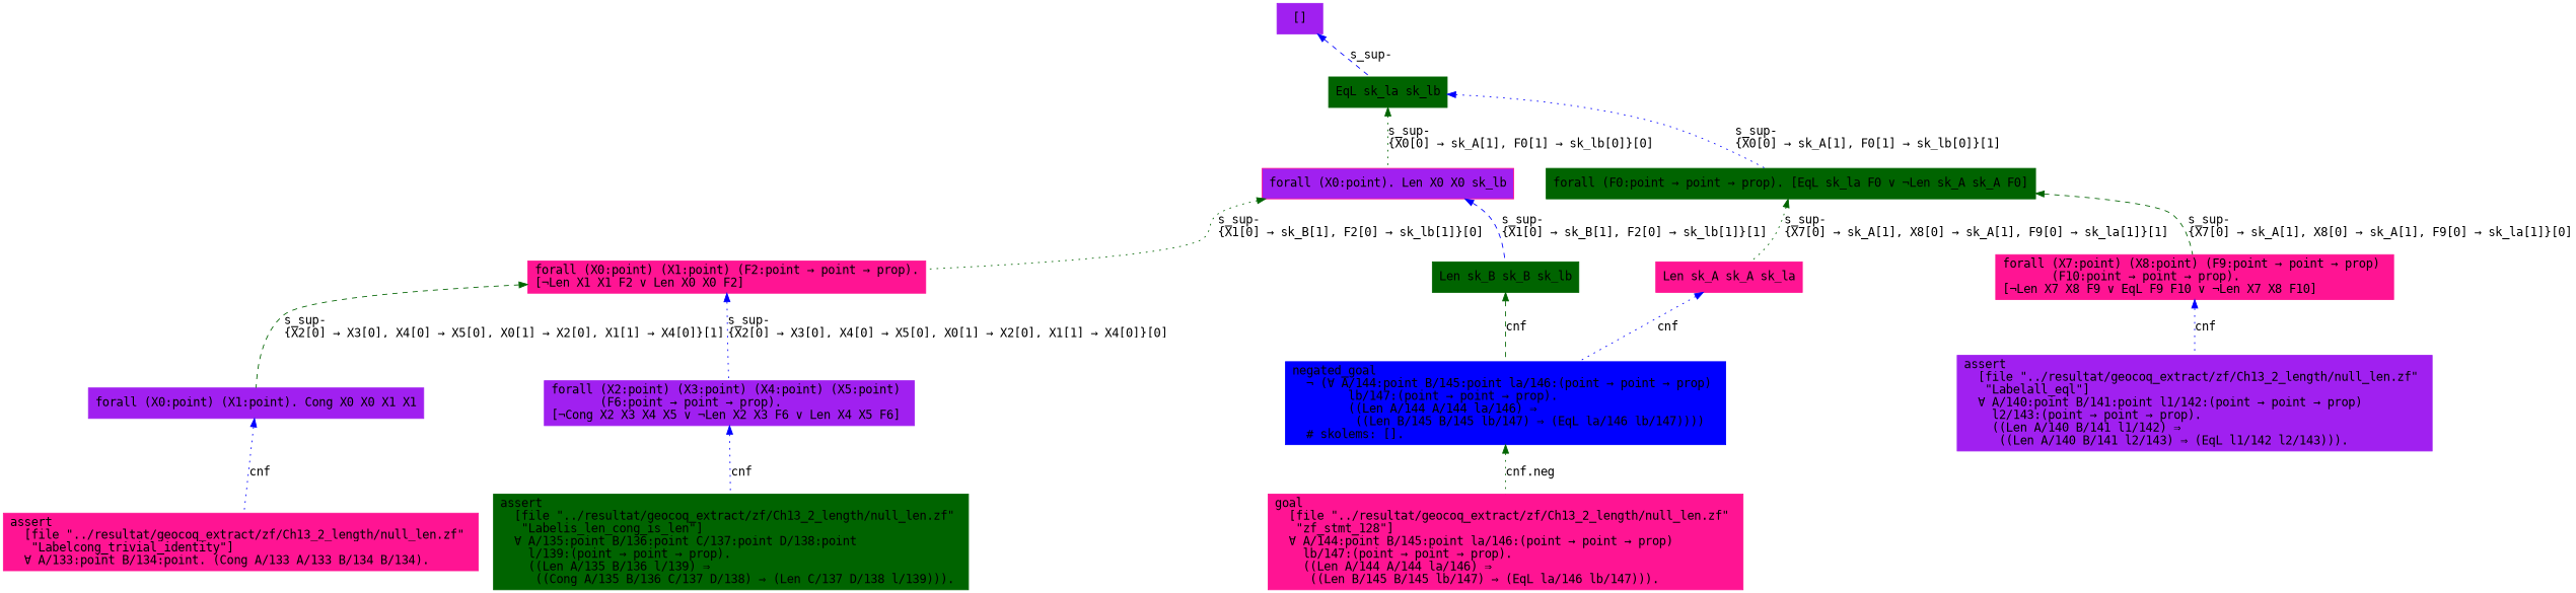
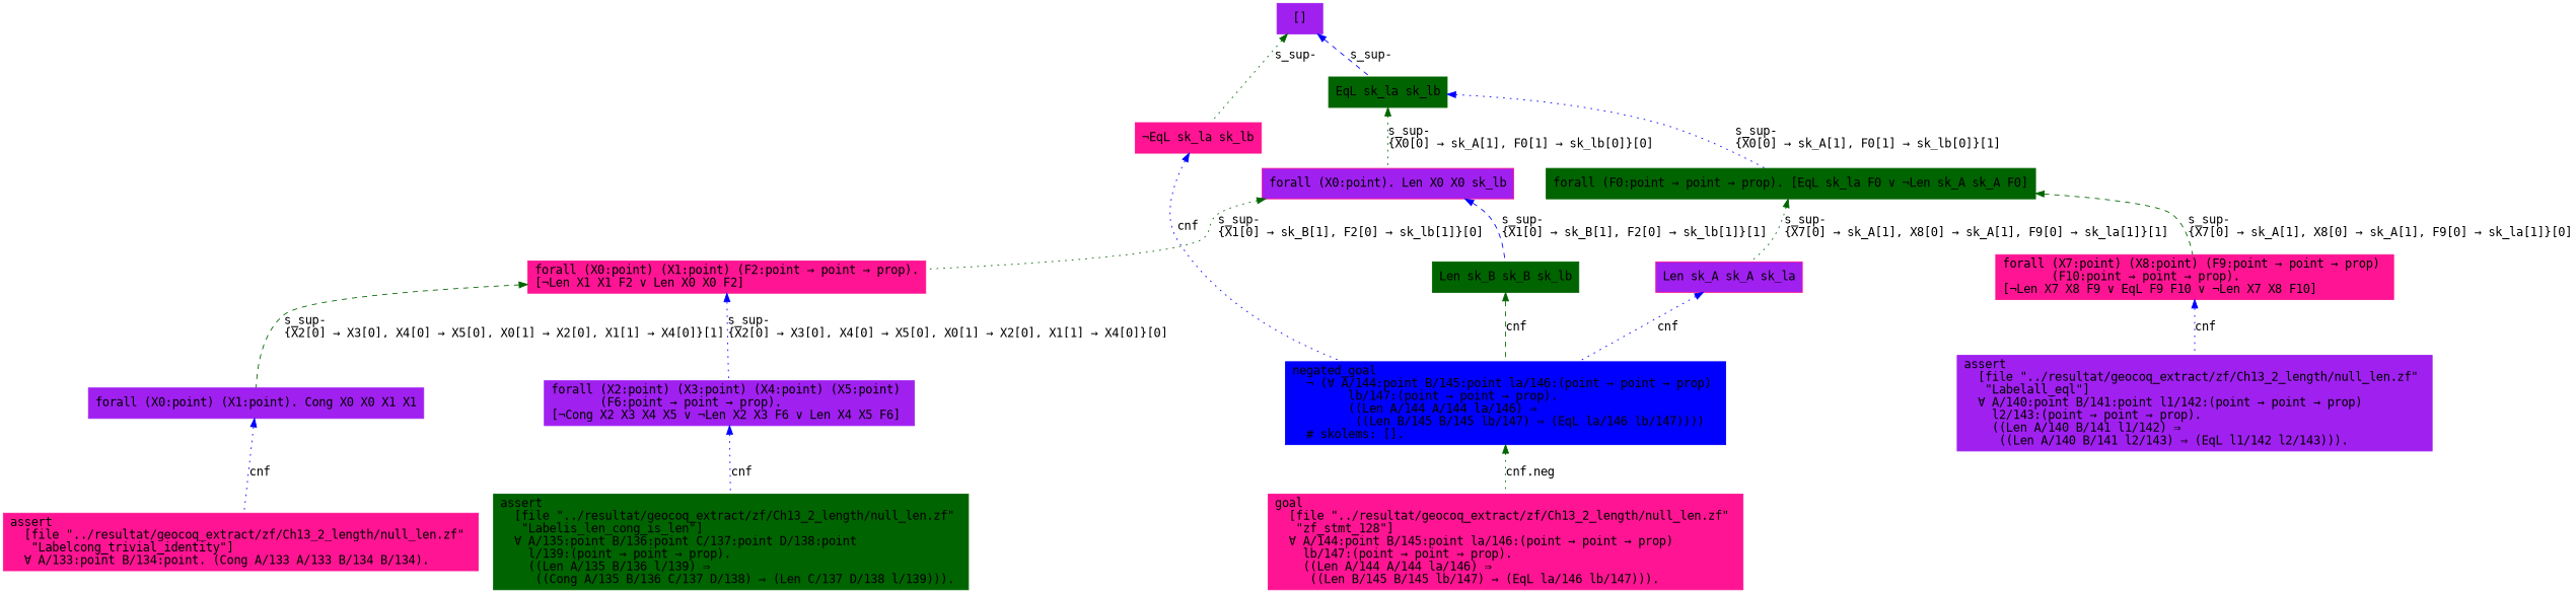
  digraph {
    fontname="DejaVu Sans Mono"
    node [color=deeppink fontname="DejaVu Sans Mono" shape=box style=filled]
    edge [color=blue dir=back fontname="DejaVu Sans Mono" style=dotted]
    n1 [color=purple label="[]"]
+   n2 [label="¬EqL sk_la sk_lb\l"]
    n3 [color=darkgreen label="EqL sk_la sk_lb\l"]
    n4 [color=blue label="negated_goal\l  ¬ (∀ A/144:point B/145:point la/146:(point → point → prop) \l        lb/147:(point → point → prop).\l        ((Len A/144 A/144 la/146) ⇒\l         ((Len B/145 B/145 lb/147) ⇒ (EqL la/146 lb/147))))\l  # skolems: [].\l"]
    n5 [color=darkgreen label="forall (F0:point → point → prop). [EqL sk_la F0 ∨ ¬Len sk_A sk_A F0]\l"]
    n6 [fillcolor=purple label="forall (X0:point). Len X0 X0 sk_lb\l"]
    n7 [label="goal\l  [file \"../resultat/geocoq_extract/zf/Ch13_2_length/null_len.zf\" \l   \"zf_stmt_128\"]\l  ∀ A/144:point B/145:point la/146:(point → point → prop) \l    lb/147:(point → point → prop).\l    ((Len A/144 A/144 la/146) ⇒\l     ((Len B/145 B/145 lb/147) ⇒ (EqL la/146 lb/147))).\l"]
    n8 [label="forall (X7:point) (X8:point) (F9:point → point → prop) \l       (F10:point → point → prop).\l[¬Len X7 X8 F9 ∨ EqL F9 F10 ∨ ¬Len X7 X8 F10]\l"]
-   n9 [label="Len sk_A sk_A sk_la\l"]
+   n9 [label="Len sk_A sk_A sk_la\l" fillcolor=purple]
    n10 [label="forall (X0:point) (X1:point) (F2:point → point → prop).\l[¬Len X1 X1 F2 ∨ Len X0 X0 F2]\l"]
    n11 [color=darkgreen label="Len sk_B sk_B sk_lb\l"]
    n12 [color=purple label="assert\l  [file \"../resultat/geocoq_extract/zf/Ch13_2_length/null_len.zf\" \l   \"Labelall_eql\"]\l  ∀ A/140:point B/141:point l1/142:(point → point → prop) \l    l2/143:(point → point → prop).\l    ((Len A/140 B/141 l1/142) ⇒\l     ((Len A/140 B/141 l2/143) ⇒ (EqL l1/142 l2/143))).\l"]
    n13 [color=purple label="forall (X2:point) (X3:point) (X4:point) (X5:point) \l       (F6:point → point → prop).\l[¬Cong X2 X3 X4 X5 ∨ ¬Len X2 X3 F6 ∨ Len X4 X5 F6]\l"]
    n14 [color=purple label="forall (X0:point) (X1:point). Cong X0 X0 X1 X1\l"]
    n15 [color=darkgreen label="assert\l  [file \"../resultat/geocoq_extract/zf/Ch13_2_length/null_len.zf\" \l   \"Labelis_len_cong_is_len\"]\l  ∀ A/135:point B/136:point C/137:point D/138:point \l    l/139:(point → point → prop).\l    ((Len A/135 B/136 l/139) ⇒\l     ((Cong A/135 B/136 C/137 D/138) ⇒ (Len C/137 D/138 l/139))).\l"]
    n16 [label="assert\l  [file \"../resultat/geocoq_extract/zf/Ch13_2_length/null_len.zf\" \l   \"Labelcong_trivial_identity\"]\l  ∀ A/133:point B/134:point. (Cong A/133 A/133 B/134 B/134).\l"]
+   n1 -> n2 [color=darkgreen label="s_sup-\l"]
    n1 -> n3 [label="s_sup-\l" style=dashed]
+   n2 -> n4 [label=cnf]
    n3 -> n5 [label="s_sup-\l\{X0[0] → sk_A[1], F0[1] → sk_lb[0]\}[1]\l"]
    n3 -> n6 [color=darkgreen label="s_sup-\l\{X0[0] → sk_A[1], F0[1] → sk_lb[0]\}[0]\l"]
    n4 -> n7 [color=darkgreen label="cnf.neg"]
    n5 -> n8 [color=darkgreen label="s_sup-\l\{X7[0] → sk_A[1], X8[0] → sk_A[1], F9[0] → sk_la[1]\}[0]\l" style=dashed]
    n5 -> n9 [color=darkgreen label="s_sup-\l\{X7[0] → sk_A[1], X8[0] → sk_A[1], F9[0] → sk_la[1]\}[1]\l"]
    n6 -> n10 [color=darkgreen label="s_sup-\l\{X1[0] → sk_B[1], F2[0] → sk_lb[1]\}[0]\l"]
    n6 -> n11 [label="s_sup-\l\{X1[0] → sk_B[1], F2[0] → sk_lb[1]\}[1]\l" style=dashed]
    n8 -> n12 [label=cnf]
    n9 -> n4 [label=cnf]
    n10 -> n13 [label="s_sup-\l\{X2[0] → X3[0], X4[0] → X5[0], X0[1] → X2[0], X1[1] → X4[0]\}[0]\l"]
    n10 -> n14 [color=darkgreen label="s_sup-\l\{X2[0] → X3[0], X4[0] → X5[0], X0[1] → X2[0], X1[1] → X4[0]\}[1]\l" style=dashed]
    n11 -> n4 [color=darkgreen label=cnf style=dashed]
    n13 -> n15 [label=cnf]
    n14 -> n16 [label=cnf]
  }
